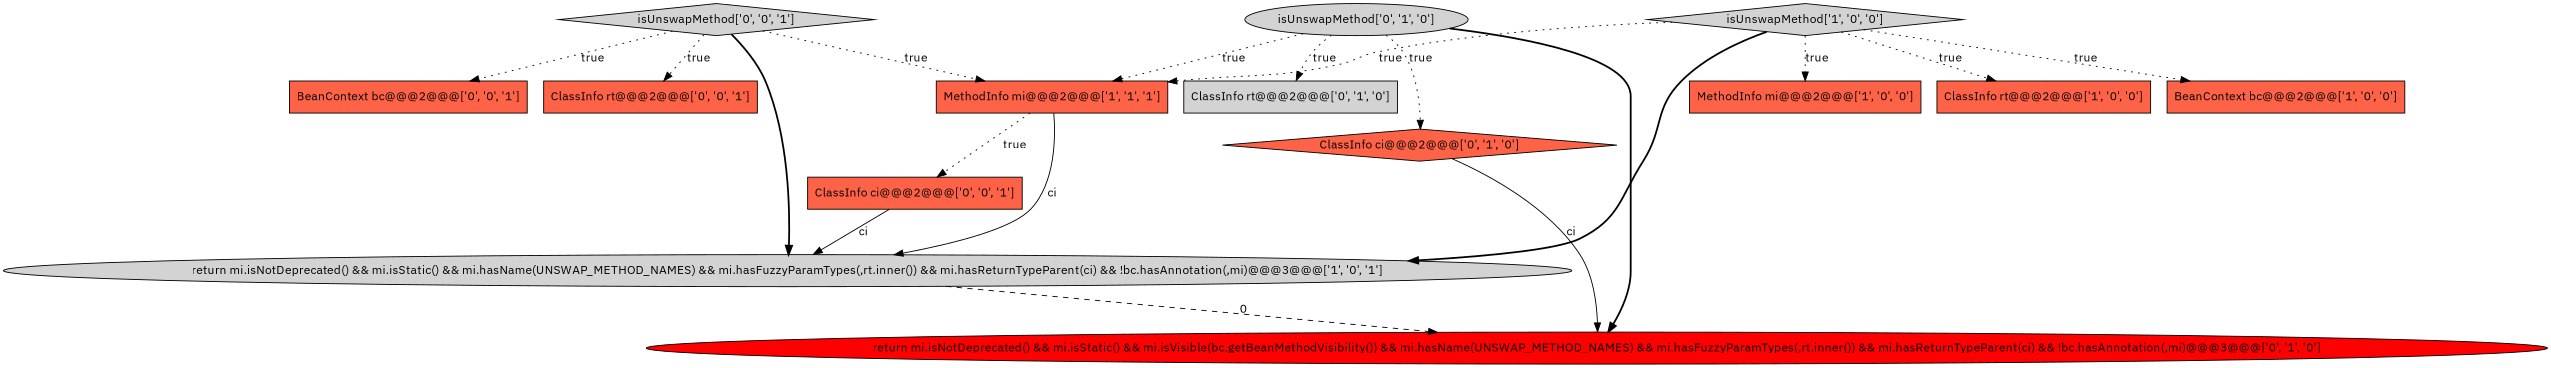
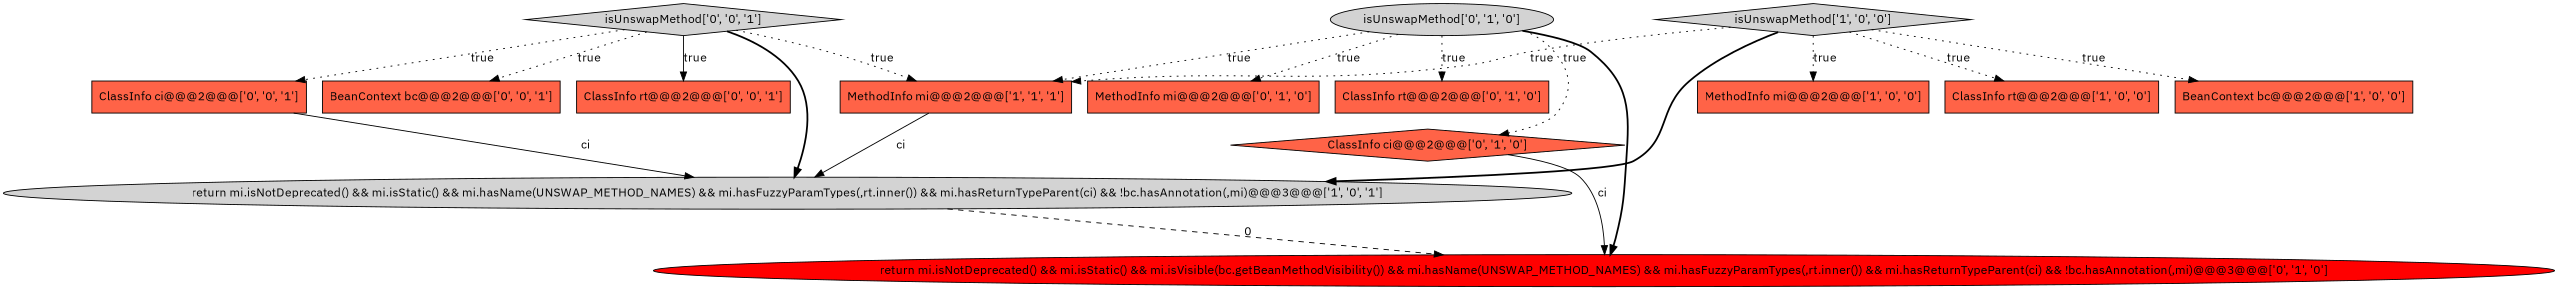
  digraph {
    fontname="IBM Plex Sans"
    node [fillcolor=tomato fontname="IBM Plex Sans" shape=box style=filled]
    edge [fontname="IBM Plex Sans" style=dotted]
    n1 [fillcolor=lightgray label="isUnswapMethod['0', '0', '1']" shape=diamond]
    n2 [label="MethodInfo mi@@@2@@@['1', '1', '1']"]
    n3 [label="BeanContext bc@@@2@@@['0', '0', '1']"]
    n4 [label="ClassInfo ci@@@2@@@['0', '0', '1']"]
    n5 [label="ClassInfo rt@@@2@@@['0', '0', '1']"]
    n6 [fillcolor=lightgray label="return mi.isNotDeprecated() && mi.isStatic() && mi.hasName(UNSWAP_METHOD_NAMES) && mi.hasFuzzyParamTypes(,rt.inner()) && mi.hasReturnTypeParent(ci) && !bc.hasAnnotation(,mi)@@@3@@@['1', '0', '1']" shape=ellipse]
    n7 [fillcolor=red label="return mi.isNotDeprecated() && mi.isStatic() && mi.isVisible(bc.getBeanMethodVisibility()) && mi.hasName(UNSWAP_METHOD_NAMES) && mi.hasFuzzyParamTypes(,rt.inner()) && mi.hasReturnTypeParent(ci) && !bc.hasAnnotation(,mi)@@@3@@@['0', '1', '0']" shape=ellipse]
    n8 [label="MethodInfo mi@@@2@@@['1', '0', '0']"]
    n9 [label="ClassInfo rt@@@2@@@['1', '0', '0']"]
    n10 [label="ClassInfo ci@@@2@@@['0', '1', '0']" shape=diamond]
-   n12 [fillcolor=lightgray label="ClassInfo rt@@@2@@@['0', '1', '0']"]
+   n11 [label="MethodInfo mi@@@2@@@['0', '1', '0']"]
+   n12 [label="ClassInfo rt@@@2@@@['0', '1', '0']"]
    n13 [fillcolor=lightgray label="isUnswapMethod['1', '0', '0']" shape=diamond]
    n14 [label="BeanContext bc@@@2@@@['1', '0', '0']"]
    n15 [fillcolor=lightgray label="isUnswapMethod['0', '1', '0']" shape=ellipse]
    n1 -> n2 [label=true]
    n1 -> n3 [label=true]
-   n2 -> n4 [label=true]
-   n1 -> n5 [label=true]
+   n1 -> n4 [label=true]
+   n1 -> n5 [label=true style=solid]
    n1 -> n6 [style=bold]
    n2 -> n6 [label=ci style=solid]
    n4 -> n6 [label=ci style=solid]
    n6 -> n7 [label=0 style=dashed]
    n10 -> n7 [label=ci style=solid]
    n13 -> n2 [label=true]
    n13 -> n6 [style=bold]
    n13 -> n8 [label=true]
    n13 -> n9 [label=true]
    n13 -> n14 [label=true]
    n15 -> n2 [label=true]
    n15 -> n7 [style=bold]
    n15 -> n10 [label=true]
+   n15 -> n11 [label=true]
    n15 -> n12 [label=true]
  }
